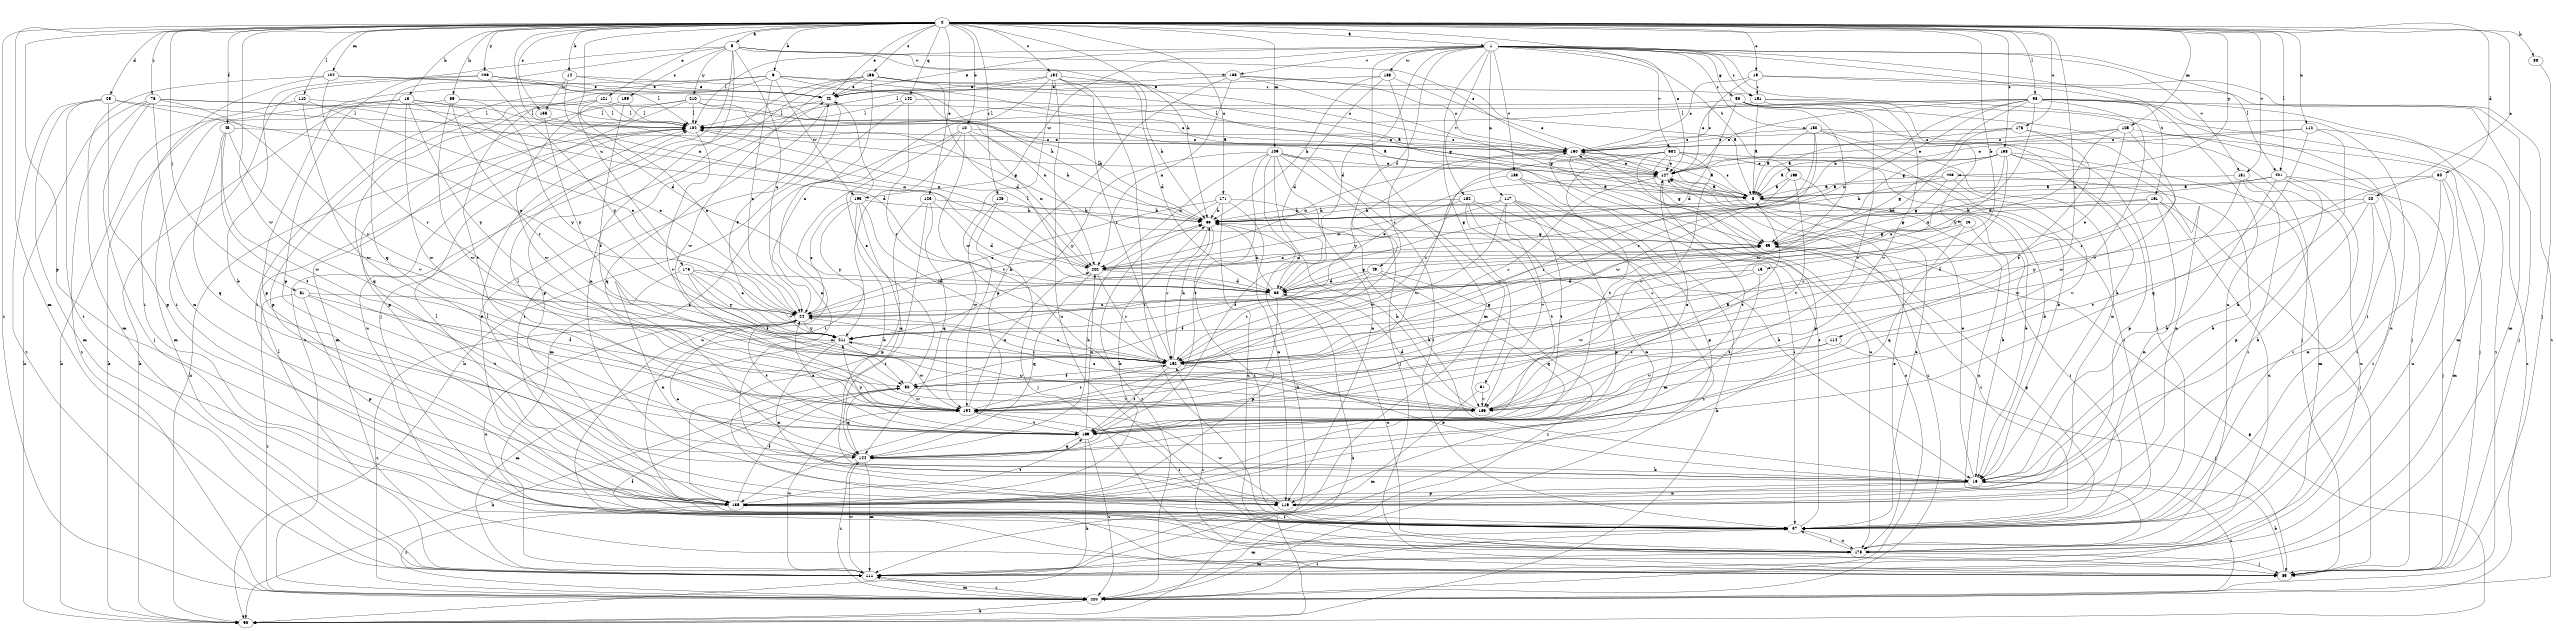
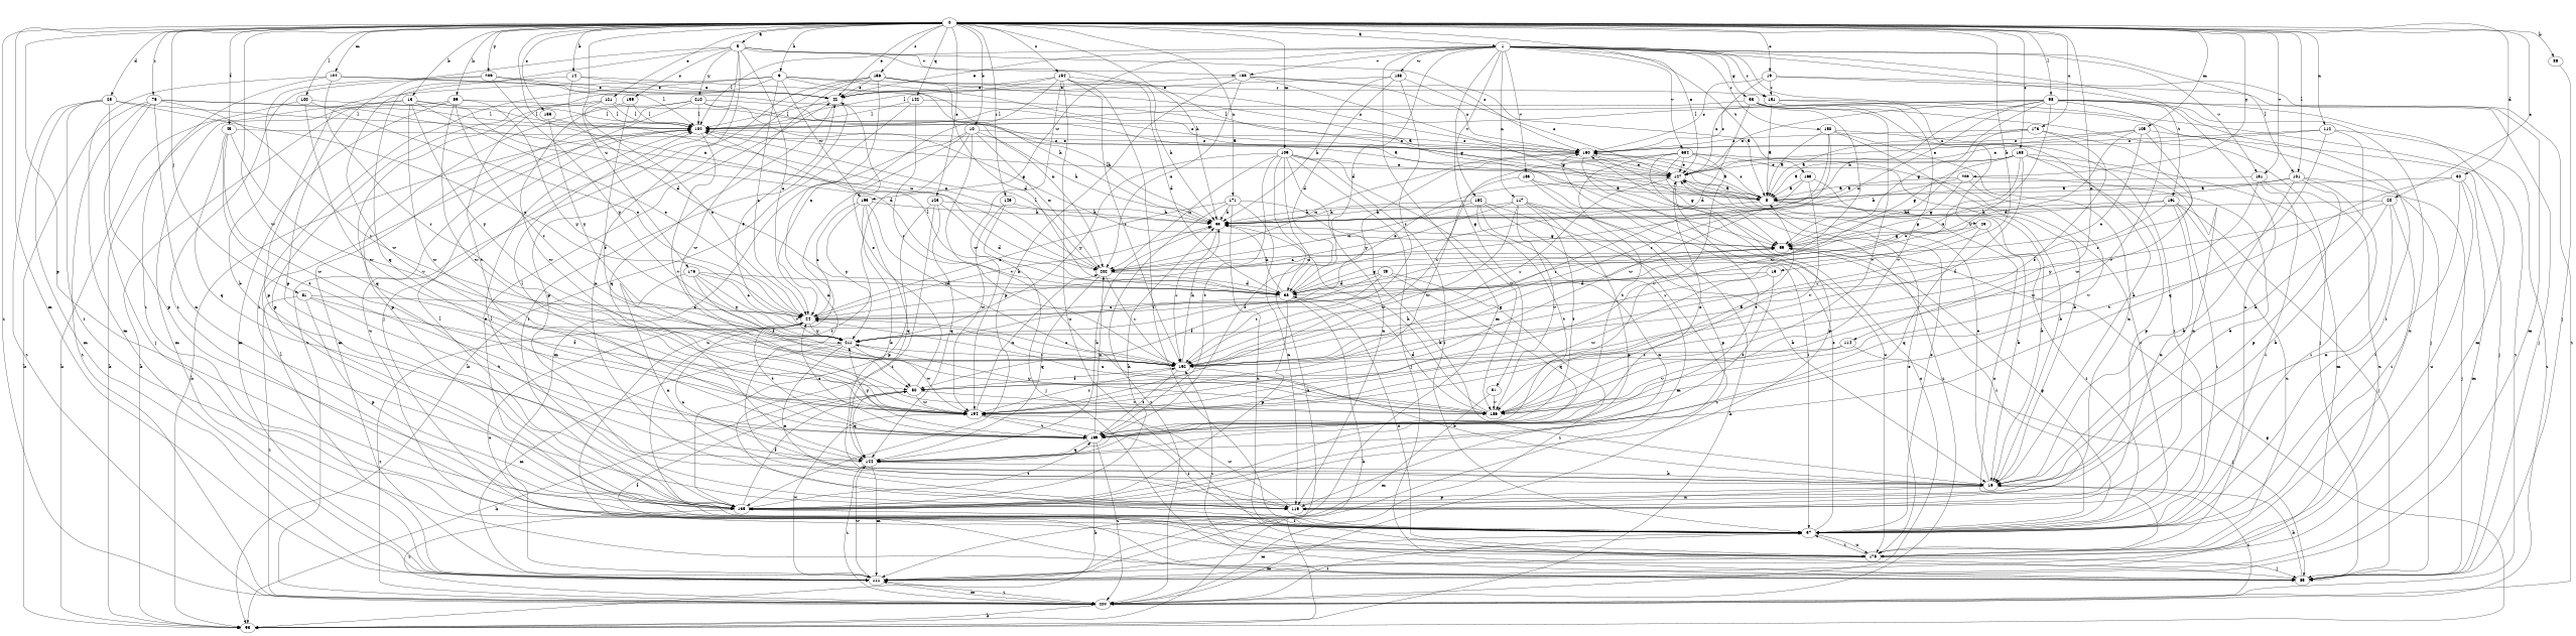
  strict digraph {
    0
    1
    5
    9
    10
    13
    14
    15
    19
    20
    25
    30
    42
    45
    68
    76
    81
    88
    89
    98
-   100 [label=110]
-   101 [label=401]
+   100
+   101
    104
    105
    109
    111
    112
    114
    121
    123
    127
    135
    142
    146
    154
    155
    156
    158
    171
    173
    175
    181
    202
    208
    209
    220
    194
    23
    n49 [label=38]
    49
    51
    53
    102
    117
    150
    151
    161
    168
    178
    182
    183
    n62 [label=684]
    185
    188
    193
    24
    59
    85
    119
    144
    159
    160
    210
    8
    n75 [label=37]
    169
    186
    93
    211
    16
    152
    50
    0 -> 1 [label=a]
    0 -> 5 [label=a]
    0 -> 9 [label=b]
    0 -> 10 [label=b]
    0 -> 13 [label=b]
    0 -> 14 [label=b]
    0 -> 15 [label=b]
    0 -> 19 [label=c]
    0 -> 20 [label=c]
    0 -> 25 [label=d]
    0 -> 30 [label=d]
    0 -> 42 [label=e]
    0 -> 45 [label=f]
    0 -> 68 [label=h]
    0 -> 76 [label=i]
    0 -> 81 [label=j]
    0 -> 88 [label=k]
    0 -> 89 [label=k]
    0 -> 98 [label=l]
    0 -> 100 [label=l]
    0 -> 101 [label=l]
    0 -> 104 [label=m]
    0 -> 105 [label=m]
    0 -> 109 [label=m]
    0 -> 111 [label=m]
    0 -> 112 [label=n]
    0 -> 114 [label=n]
    0 -> 121 [label=o]
    0 -> 123 [label=o]
    0 -> 127 [label=o]
    0 -> 135 [label=p]
    0 -> 142 [label=q]
    0 -> 146 [label=r]
    0 -> 154 [label=s]
    0 -> 155 [label=s]
    0 -> 156 [label=s]
    0 -> 158 [label=s]
    0 -> 171 [label=u]
    0 -> 173 [label=u]
    0 -> 175 [label=u]
    0 -> 181 [label=v]
    0 -> 202 [label=x]
    0 -> 208 [label=y]
    0 -> 209 [label=y]
    0 -> 220 [label=z]
    0 -> 194 [label=w]
    1 -> 42 [label=e]
    1 -> 101 [label=l]
    1 -> 111 [label=m]
    1 -> 181 [label=v]
    1 -> 23 [label=c]
    1 -> n49 [label=d]
-   1 -> 49 [label=f]
    1 -> 51 [label=g]
    1 -> 53 [label=g]
    1 -> 102 [label=l]
    1 -> 117 [label=n]
    1 -> 150 [label=r]
    1 -> 151 [label=r]
    1 -> 161 [label=t]
    1 -> 168 [label=t]
    1 -> 178 [label=u]
    1 -> 182 [label=v]
    1 -> 183 [label=v]
    1 -> n62 [label=v]
    1 -> 185 [label=v]
    1 -> 188 [label=w]
    1 -> 193 [label=w]
    5 -> 135 [label=p]
    5 -> 185 [label=v]
    5 -> 24 [label=c]
    5 -> 59 [label=g]
    5 -> 85 [label=j]
    5 -> 119 [label=n]
    5 -> 144 [label=q]
    5 -> 159 [label=s]
    5 -> 160 [label=s]
    5 -> 210 [label=y]
    9 -> 135 [label=p]
    9 -> 202 [label=x]
    9 -> 151 [label=r]
    9 -> 193 [label=w]
    9 -> 24 [label=c]
    9 -> 8 [label=a]
    9 -> n75 [label=i]
    9 -> 169 [label=t]
    10 -> 68 [label=h]
    10 -> 111 [label=m]
    10 -> 202 [label=x]
    10 -> 178 [label=u]
    10 -> 160 [label=s]
    10 -> n75 [label=i]
    10 -> 186 [label=v]
    13 -> 111 [label=m]
    13 -> 194 [label=w]
    13 -> n49 [label=d]
    13 -> 102 [label=l]
    13 -> 24 [label=c]
    13 -> 93 [label=k]
    13 -> 211 [label=y]
    14 -> 42 [label=e]
    14 -> 68 [label=h]
-   14 -> 155 [label=w]
+   14 -> 194 [label=w]
    14 -> n49 [label=d]
    15 -> 194 [label=w]
    15 -> n49 [label=d]
    15 -> 169 [label=t]
    19 -> 111 [label=m]
    19 -> 127 [label=o]
    19 -> 220 [label=z]
    19 -> 151 [label=r]
    19 -> 160 [label=s]
    20 -> 68 [label=h]
    20 -> 119 [label=n]
    20 -> n75 [label=i]
    20 -> 211 [label=y]
    20 -> 16 [label=b]
    25 -> 111 [label=m]
    25 -> 135 [label=p]
    25 -> 220 [label=z]
    25 -> 102 [label=l]
    25 -> 24 [label=c]
    25 -> n75 [label=i]
    30 -> 111 [label=m]
    30 -> 178 [label=u]
    30 -> 8 [label=a]
    30 -> n75 [label=i]
    30 -> 169 [label=t]
    42 -> 102 [label=l]
    42 -> 144 [label=q]
    42 -> n75 [label=i]
    45 -> 194 [label=w]
    45 -> 144 [label=q]
    45 -> 160 [label=s]
    45 -> 169 [label=t]
    45 -> 186 [label=v]
    68 -> 59 [label=g]
    68 -> 152 [label=r]
    76 -> 202 [label=x]
    76 -> 220 [label=z]
    76 -> 102 [label=l]
    76 -> 85 [label=j]
    76 -> 119 [label=n]
    76 -> 93 [label=k]
    76 -> 152 [label=r]
    81 -> 135 [label=p]
    81 -> 220 [label=z]
    81 -> 24 [label=c]
    81 -> 169 [label=t]
    81 -> 50 [label=f]
    88 -> 85 [label=j]
+   89 -> 111 [label=m]
    89 -> 194 [label=w]
    89 -> 102 [label=l]
    89 -> 93 [label=k]
    89 -> 211 [label=y]
    89 -> 152 [label=r]
    98 -> 68 [label=h]
    98 -> 111 [label=m]
    98 -> 127 [label=o]
    98 -> 202 [label=x]
    98 -> 102 [label=l]
    98 -> 178 [label=u]
    98 -> 59 [label=g]
    98 -> 85 [label=j]
    98 -> 160 [label=s]
    98 -> n75 [label=i]
    98 -> 186 [label=v]
    98 -> 211 [label=y]
    100 -> 194 [label=w]
    100 -> 102 [label=l]
    100 -> 24 [label=c]
    100 -> 93 [label=k]
    101 -> 135 [label=p]
    101 -> 202 [label=x]
    101 -> 85 [label=j]
    101 -> 8 [label=a]
    101 -> n75 [label=i]
    101 -> 16 [label=b]
    104 -> 42 [label=e]
    104 -> 111 [label=m]
    104 -> 127 [label=o]
    104 -> n75 [label=i]
    104 -> 152 [label=r]
    105 -> 127 [label=o]
    105 -> n49 [label=d]
    105 -> 24 [label=c]
    105 -> 85 [label=j]
    105 -> 160 [label=s]
    105 -> 152 [label=r]
    109 -> 127 [label=o]
    109 -> 202 [label=x]
    109 -> 85 [label=j]
    109 -> 119 [label=n]
    109 -> 144 [label=f]
    109 -> n75 [label=i]
    109 -> 169 [label=t]
    109 -> 186 [label=v]
    109 -> 93 [label=k]
    109 -> 211 [label=y]
    111 -> 220 [label=z]
    111 -> 194 [label=w]
    111 -> 102 [label=l]
    111 -> 144 [label=w]
    112 -> 127 [label=o]
    112 -> 220 [label=z]
    112 -> 144 [label=q]
    112 -> 160 [label=s]
    112 -> 16 [label=b]
    114 -> 85 [label=j]
    114 -> 186 [label=v]
    114 -> 152 [label=r]
    121 -> 127 [label=o]
    121 -> 135 [label=p]
    121 -> 102 [label=l]
    121 -> 24 [label=c]
    121 -> 144 [label=q]
    123 -> 68 [label=h]
    123 -> 135 [label=p]
    123 -> n49 [label=d]
    123 -> 144 [label=q]
    123 -> n75 [label=i]
    127 -> 8 [label=a]
    127 -> 169 [label=t]
    127 -> 152 [label=r]
    135 -> 68 [label=h]
    135 -> 220 [label=z]
    135 -> 102 [label=l]
    135 -> n75 [label=i]
    135 -> 169 [label=t]
    135 -> 50 [label=f]
    142 -> 127 [label=o]
    142 -> 102 [label=l]
    142 -> 93 [label=k]
    142 -> 152 [label=r]
    146 -> 68 [label=h]
    146 -> 194 [label=w]
    146 -> 85 [label=j]
    154 -> 42 [label=e]
    154 -> 68 [label=h]
    154 -> 194 [label=w]
    154 -> n49 [label=d]
    154 -> 102 [label=l]
    154 -> 178 [label=u]
    154 -> 24 [label=c]
    154 -> n75 [label=i]
    154 -> 152 [label=r]
    155 -> 202 [label=x]
    155 -> 211 [label=y]
    156 -> 42 [label=e]
    156 -> 135 [label=p]
    156 -> 220 [label=z]
    156 -> 194 [label=w]
    156 -> n49 [label=d]
    156 -> 119 [label=n]
    156 -> 160 [label=s]
    156 -> 8 [label=a]
    158 -> 111 [label=m]
    158 -> 127 [label=o]
    158 -> 135 [label=p]
    158 -> 24 [label=c]
    158 -> 59 [label=g]
    158 -> 119 [label=n]
    158 -> 8 [label=a]
    158 -> 50 [label=f]
    171 -> 68 [label=h]
    171 -> 220 [label=z]
    171 -> 178 [label=u]
    171 -> 24 [label=c]
    171 -> 119 [label=n]
    171 -> 16 [label=b]
    173 -> 194 [label=w]
    173 -> n49 [label=d]
    173 -> 160 [label=s]
    173 -> 8 [label=a]
    173 -> 50 [label=f]
    175 -> n49 [label=d]
    175 -> 24 [label=c]
    175 -> 119 [label=n]
    175 -> 211 [label=y]
    175 -> 152 [label=v]
    175 -> 50 [label=f]
    181 -> 194 [label=w]
    181 -> 178 [label=u]
    181 -> 8 [label=a]
    181 -> n75 [label=i]
    202 -> n49 [label=d]
    202 -> 102 [label=l]
    202 -> 144 [label=q]
    202 -> 152 [label=r]
    208 -> 68 [label=h]
    208 -> 59 [label=g]
    208 -> 8 [label=a]
    208 -> 186 [label=v]
    208 -> 16 [label=b]
    209 -> 42 [label=e]
    209 -> 102 [label=l]
    209 -> n75 [label=i]
    209 -> 211 [label=y]
    209 -> 16 [label=b]
    220 -> 111 [label=m]
    220 -> 160 [label=s]
    220 -> n75 [label=i]
    220 -> 93 [label=k]
    194 -> 202 [label=x]
    194 -> n75 [label=i]
    194 -> 169 [label=t]
    194 -> 152 [label=r]
    23 -> 59 [label=g]
    23 -> 144 [label=q]
    23 -> n75 [label=i]
    23 -> 152 [label=r]
    n49 -> 68 [label=h]
    n49 -> 127 [label=o]
    n49 -> 135 [label=p]
+   n49 -> 102 [label=l]
    n49 -> 178 [label=u]
    n49 -> 24 [label=c]
    n49 -> 59 [label=g]
    n49 -> 93 [label=k]
    49 -> 220 [label=z]
    49 -> n49 [label=d]
    49 -> 144 [label=q]
    49 -> 152 [label=r]
    49 -> 50 [label=f]
    51 -> 111 [label=m]
    51 -> 186 [label=v]
    53 -> 194 [label=w]
    53 -> n49 [label=d]
    53 -> 102 [label=l]
    53 -> 85 [label=j]
    53 -> 186 [label=v]
    53 -> 16 [label=b]
    102 -> 160 [label=s]
    102 -> 186 [label=v]
    102 -> 93 [label=k]
    117 -> 68 [label=h]
    117 -> 135 [label=p]
    117 -> 220 [label=z]
    117 -> 194 [label=w]
    117 -> 24 [label=c]
    117 -> 169 [label=t]
    117 -> 186 [label=v]
    117 -> 93 [label=k]
    150 -> 194 [label=w]
    150 -> 119 [label=n]
-   150 -> 160 [label=s]
    150 -> 8 [label=a]
    150 -> n75 [label=i]
    150 -> 16 [label=b]
    150 -> 152 [label=r]
    151 -> 220 [label=z]
    151 -> 102 [label=l]
    151 -> 85 [label=j]
    151 -> 8 [label=a]
    151 -> 186 [label=v]
    161 -> 68 [label=h]
    161 -> 178 [label=u]
    161 -> 59 [label=g]
    161 -> 85 [label=j]
    161 -> 119 [label=n]
-   68 -> n75 [label=i]
+   161 -> n75 [label=i]
    161 -> 152 [label=r]
    168 -> 8 [label=a]
    168 -> 186 [label=v]
    168 -> 16 [label=b]
    168 -> 152 [label=r]
    178 -> 111 [label=m]
    178 -> 127 [label=o]
    178 -> 85 [label=j]
    178 -> n75 [label=i]
    182 -> 68 [label=h]
    182 -> 111 [label=m]
    182 -> 202 [label=x]
    182 -> 119 [label=n]
    182 -> 169 [label=t]
    182 -> 16 [label=b]
    183 -> 135 [label=p]
    183 -> 194 [label=w]
    183 -> 8 [label=a]
    183 -> n75 [label=i]
    n62 -> 127 [label=o]
    n62 -> 135 [label=p]
    n62 -> 220 [label=z]
    n62 -> n75 [label=i]
    n62 -> 169 [label=t]
    n62 -> 186 [label=v]
    n62 -> 16 [label=b]
    n62 -> 152 [label=r]
    185 -> 42 [label=e]
    185 -> 135 [label=p]
    185 -> 202 [label=x]
    185 -> 59 [label=g]
    185 -> 160 [label=s]
    185 -> 8 [label=a]
    188 -> 42 [label=e]
    188 -> 68 [label=h]
    188 -> 127 [label=o]
    188 -> n49 [label=d]
    188 -> 152 [label=r]
    193 -> 68 [label=h]
    193 -> 24 [label=c]
    193 -> 144 [label=q]
    193 -> 211 [label=y]
    193 -> 16 [label=b]
    193 -> 152 [label=r]
    24 -> 68 [label=h]
    24 -> 220 [label=z]
    24 -> 178 [label=u]
    24 -> 169 [label=t]
    24 -> 211 [label=y]
    59 -> 202 [label=x]
    59 -> n75 [label=i]
    85 -> 16 [label=b]
    85 -> 152 [label=r]
    85 -> 50 [label=f]
    119 -> 194 [label=w]
    119 -> 102 [label=l]
    144 -> 68 [label=h]
    144 -> 111 [label=m]
    144 -> 220 [label=z]
    144 -> 16 [label=b]
    159 -> 194 [label=w]
    159 -> 102 [label=l]
    159 -> 50 [label=f]
    160 -> 127 [label=o]
    160 -> 202 [label=x]
    160 -> 178 [label=u]
    160 -> 59 [label=g]
    160 -> 8 [label=a]
    160 -> 211 [label=y]
    210 -> 68 [label=h]
    210 -> 111 [label=m]
    210 -> 135 [label=p]
    210 -> 102 [label=l]
    210 -> 178 [label=u]
    210 -> 59 [label=g]
    210 -> 8 [label=a]
    8 -> 68 [label=h]
    8 -> 102 [label=l]
    8 -> 178 [label=u]
    8 -> 160 [label=s]
    8 -> 16 [label=b]
    n75 -> 42 [label=e]
    n75 -> 111 [label=m]
    n75 -> 127 [label=o]
    n75 -> 178 [label=u]
    n75 -> 59 [label=g]
    n75 -> 160 [label=s]
    169 -> 127 [label=o]
    169 -> 202 [label=x]
    169 -> 220 [label=z]
    169 -> 102 [label=l]
    169 -> 24 [label=c]
    169 -> 144 [label=q]
    169 -> 93 [label=k]
    169 -> 211 [label=y]
    186 -> 68 [label=h]
    186 -> n49 [label=d]
    186 -> 24 [label=c]
    186 -> 8 [label=a]
    186 -> 211 [label=y]
    93 -> 59 [label=g]
    211 -> 42 [label=e]
    211 -> 111 [label=m]
    211 -> 194 [label=w]
    211 -> 119 [label=n]
    211 -> 152 [label=r]
    16 -> 127 [label=o]
    16 -> 135 [label=p]
    16 -> 220 [label=z]
    16 -> 24 [label=c]
    16 -> 119 [label=n]
    152 -> 68 [label=h]
    152 -> 24 [label=c]
    152 -> 59 [label=g]
    152 -> 169 [label=t]
    152 -> 16 [label=b]
    152 -> 50 [label=f]
    50 -> 42 [label=e]
    50 -> 194 [label=w]
    50 -> 144 [label=q]
    50 -> 186 [label=v]
    50 -> 93 [label=k]
  }
